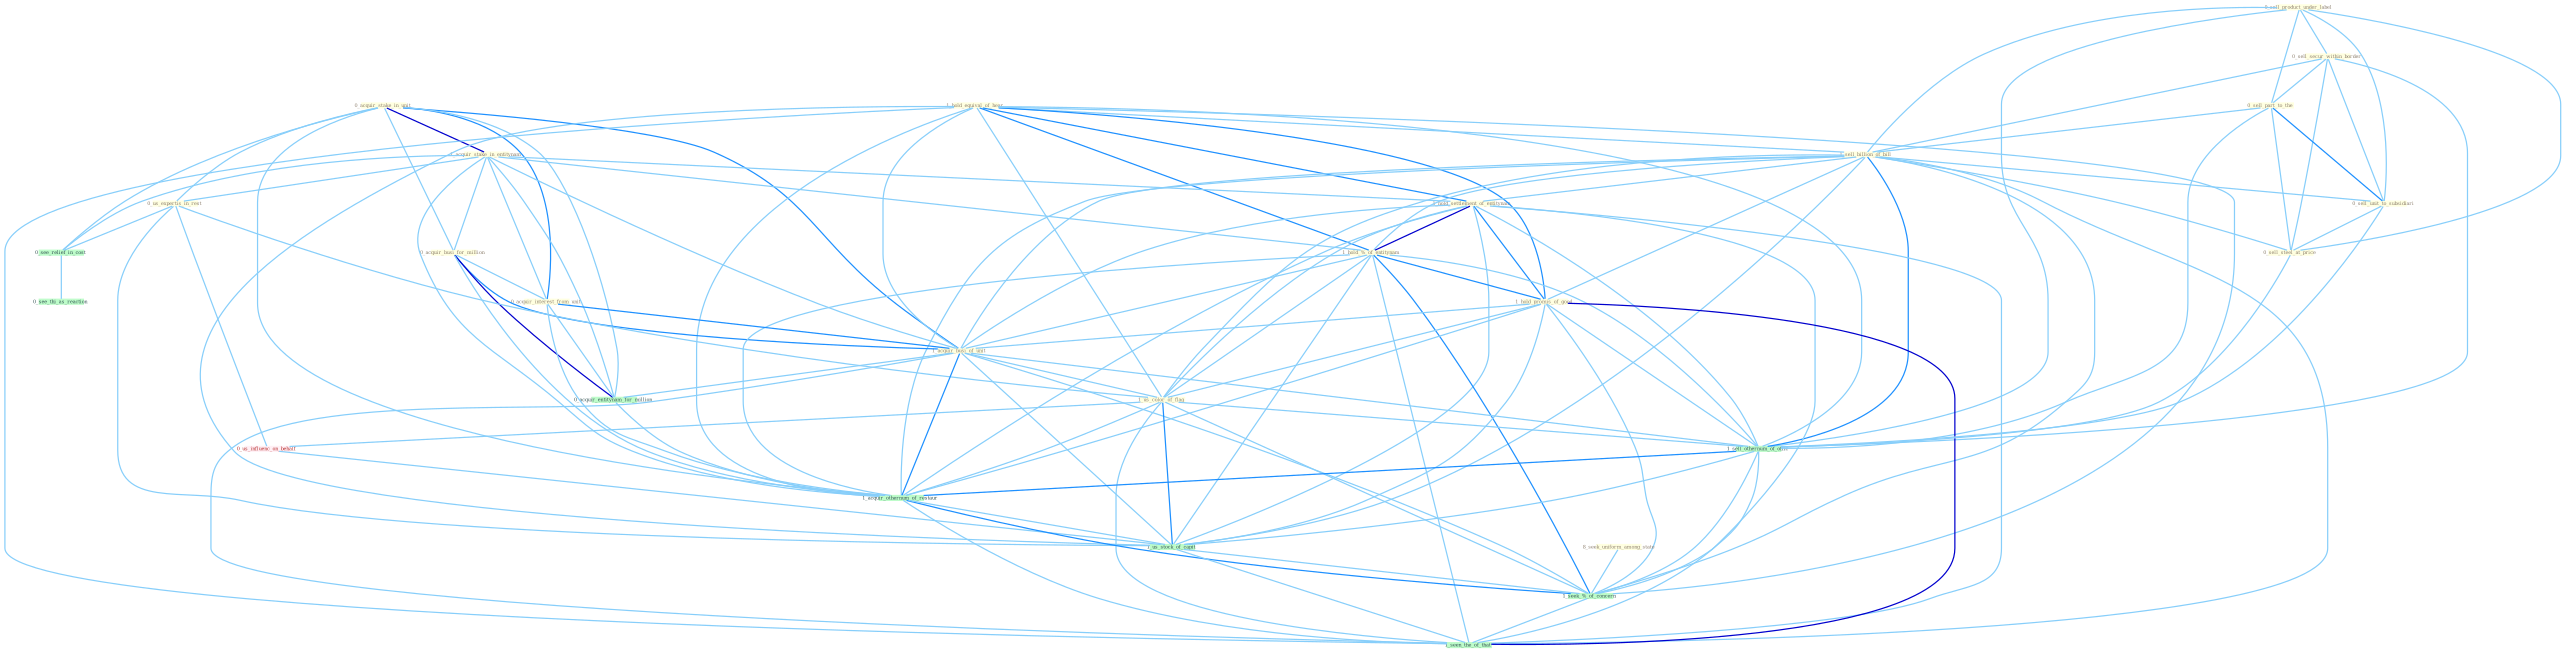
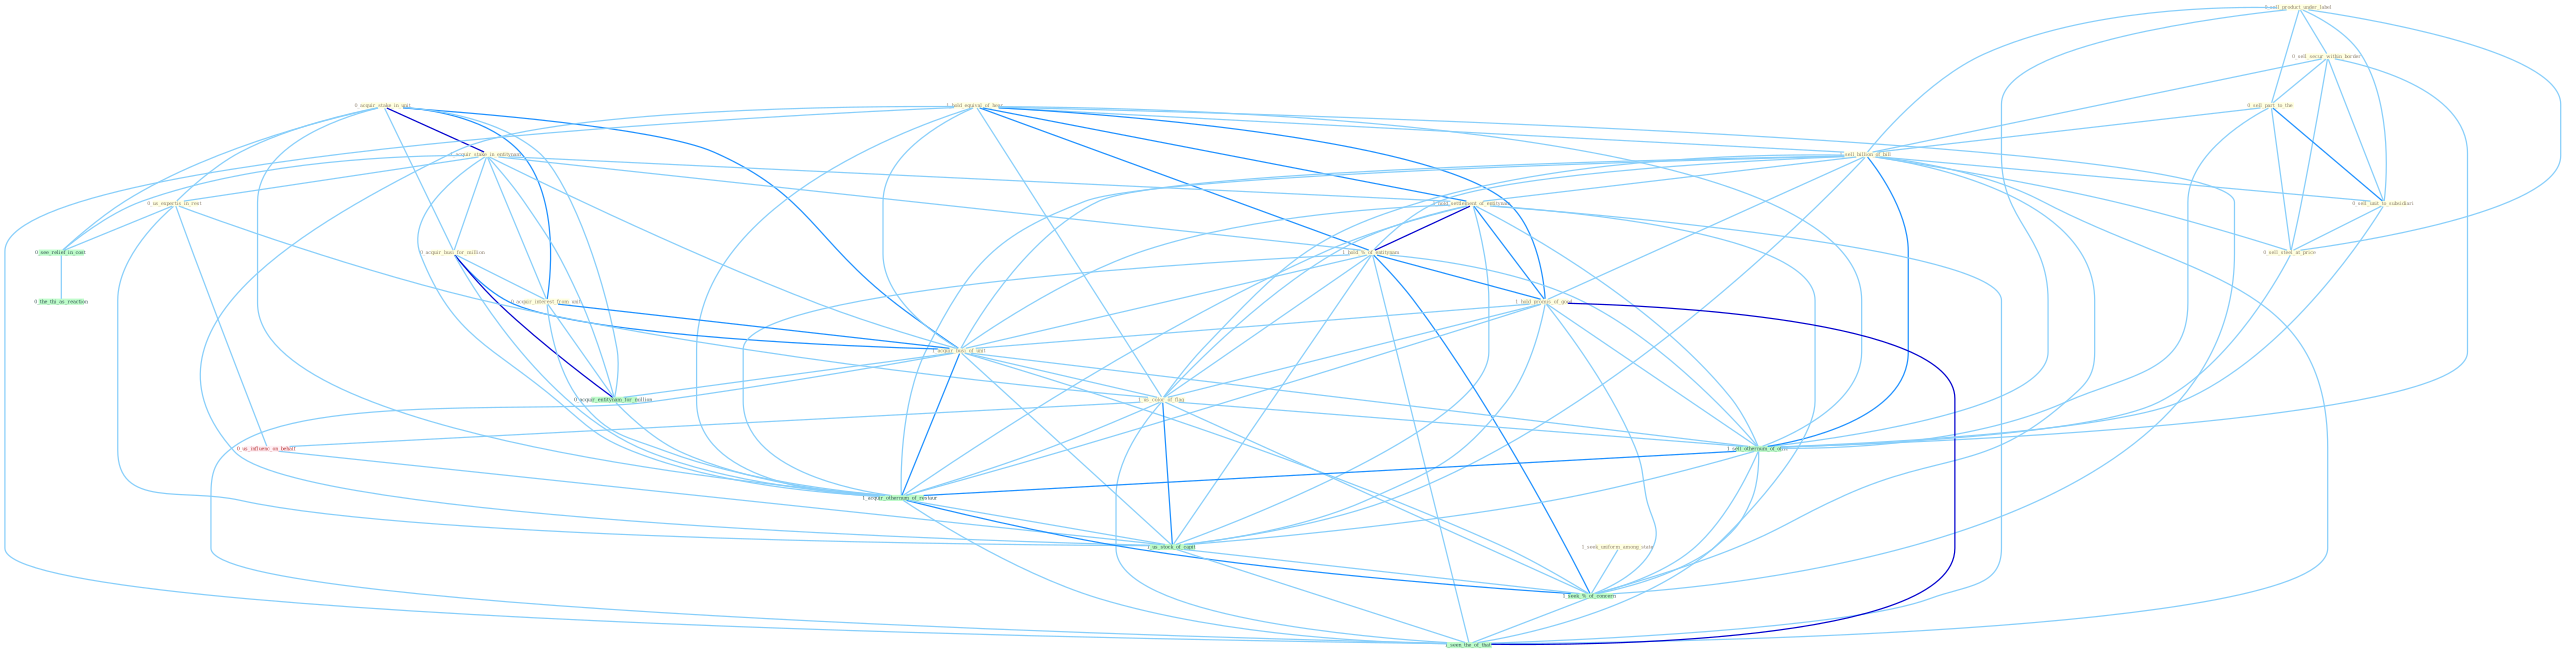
  graph {
    node [color="#ffffe0" fixedsize=true fontcolor="#8b7d6b" fontsize=4 shape=polygon style=filled]
    edge [color="#87cefa" w=1]
    "0_acquir_stake_in_unit " [height=.06 width=.5]
    "0_sell_product_under_label " [height=.06 width=.5]
    "0_sell_secur_within_border " [height=.06 width=.5]
    "0_sell_part_to_the " [height=.06 width=.5]
    "1_hold_equival_of_hear " [height=.06 width=.5]
    "1_sell_billion_of_bill " [height=.06 width=.5]
    "1_acquir_stake_in_entitynam " [height=.06 width=.5]
    "0_acquir_busi_for_million " [height=.06 width=.5]
    "1_hold_settlement_of_entitynam " [height=.06 width=.5]
    "1_hold_%_of_entitynam " [height=.06 width=.5]
    "1_hold_promis_of_good " [height=.06 width=.5]
    "0_sell_unit_to_subsidiari " [height=.06 width=.5]
    "0_acquir_interest_from_unit " [height=.06 width=.5]
    "0_us_expertis_in_rest " [height=.06 width=.5]
    "0_sell_steel_at_price " [height=.06 width=.5]
    "1_acquir_busi_of_unit " [height=.06 width=.5]
    "1_us_color_of_flag " [height=.06 width=.5]
-   "1_seek_uniform_among_state " [height=.06 width=.5 label="8_seek_uniform_among_state"]
+   "1_seek_uniform_among_state " [height=.06 width=.5]
    "0_us_influenc_on_behalf " [color="#fff0f5" fontcolor="#b22222" height=.06 width=.5]
    "0_acquir_entitynam_for_million " [color="#BDFCC9" fontcolor="#2f4f4f" height=.06 width=.5]
    "0_see_relief_in_cost " [color="#BDFCC9" fontcolor="#2f4f4f" height=.06 width=.5]
    "1_acquir_othernum_of_restaur " [color="#BDFCC9" fontcolor="#2f4f4f" height=.06 width=.5]
    "1_sell_othernum_of_offic " [color="#BDFCC9" fontcolor="#2f4f4f" height=.06 width=.5]
    "1_seek_%_of_concern " [color="#BDFCC9" fontcolor="#2f4f4f" height=.06 width=.5]
    "1_us_stock_of_capit " [color="#BDFCC9" fontcolor="#2f4f4f" height=.06 width=.5]
    "1_seen_the_of_that " [color="#BDFCC9" fontcolor="#2f4f4f" height=.06 width=.5]
-   "0_see_thi_as_reaction " [color="#BDFCC9" fontcolor="#2f4f4f" height=.06 width=.5]
+   "0_see_thi_as_reaction " [color="#BDFCC9" fontcolor="#2f4f4f" height=.06 width=.5 label="0_the_thi_as_reaction"]
    subgraph sub_1 {
      "0_acquir_stake_in_unit "
      "0_sell_product_under_label "
      "0_sell_secur_within_border "
      "0_sell_part_to_the "
      "1_hold_equival_of_hear "
      "1_sell_billion_of_bill "
      "1_acquir_stake_in_entitynam "
      "0_acquir_busi_for_million "
      "1_hold_settlement_of_entitynam "
      "1_hold_%_of_entitynam "
      "1_hold_promis_of_good "
      "0_sell_unit_to_subsidiari "
      "0_acquir_interest_from_unit "
      "0_us_expertis_in_rest "
      "0_sell_steel_at_price "
      "1_acquir_busi_of_unit "
      "1_us_color_of_flag "
      "1_seek_uniform_among_state "
    }
    subgraph sub_2 {
      "0_us_influenc_on_behalf "
    }
    "0_acquir_stake_in_unit " -- "1_acquir_stake_in_entitynam " [color="#0000cd" w=3]
    "0_acquir_stake_in_unit " -- "0_acquir_busi_for_million "
    "0_acquir_stake_in_unit " -- "0_acquir_interest_from_unit " [color="#1e90ff" w=2]
    "0_acquir_stake_in_unit " -- "0_us_expertis_in_rest "
    "0_acquir_stake_in_unit " -- "1_acquir_busi_of_unit " [color="#1e90ff" w=2]
    "0_acquir_stake_in_unit " -- "0_acquir_entitynam_for_million "
    "0_acquir_stake_in_unit " -- "0_see_relief_in_cost "
    "0_acquir_stake_in_unit " -- "1_acquir_othernum_of_restaur "
    "0_sell_product_under_label " -- "0_sell_secur_within_border "
    "0_sell_product_under_label " -- "0_sell_part_to_the "
    "0_sell_product_under_label " -- "1_sell_billion_of_bill "
    "0_sell_product_under_label " -- "0_sell_unit_to_subsidiari "
    "0_sell_product_under_label " -- "0_sell_steel_at_price "
    "0_sell_product_under_label " -- "1_sell_othernum_of_offic "
    "0_sell_secur_within_border " -- "0_sell_part_to_the "
    "0_sell_secur_within_border " -- "1_sell_billion_of_bill "
    "0_sell_secur_within_border " -- "0_sell_unit_to_subsidiari "
    "0_sell_secur_within_border " -- "0_sell_steel_at_price "
    "0_sell_secur_within_border " -- "1_sell_othernum_of_offic "
    "0_sell_part_to_the " -- "1_sell_billion_of_bill "
    "0_sell_part_to_the " -- "0_sell_unit_to_subsidiari " [color="#1e90ff" w=2]
    "0_sell_part_to_the " -- "0_sell_steel_at_price "
    "0_sell_part_to_the " -- "1_sell_othernum_of_offic "
    "1_hold_equival_of_hear " -- "1_sell_billion_of_bill "
    "1_hold_equival_of_hear " -- "1_hold_settlement_of_entitynam " [color="#1e90ff" w=2]
    "1_hold_equival_of_hear " -- "1_hold_%_of_entitynam " [color="#1e90ff" w=2]
    "1_hold_equival_of_hear " -- "1_hold_promis_of_good " [color="#1e90ff" w=2]
    "1_hold_equival_of_hear " -- "1_acquir_busi_of_unit "
    "1_hold_equival_of_hear " -- "1_us_color_of_flag "
    "1_hold_equival_of_hear " -- "1_acquir_othernum_of_restaur "
    "1_hold_equival_of_hear " -- "1_sell_othernum_of_offic "
    "1_hold_equival_of_hear " -- "1_seek_%_of_concern "
    "1_hold_equival_of_hear " -- "1_us_stock_of_capit "
    "1_hold_equival_of_hear " -- "1_seen_the_of_that "
    "1_sell_billion_of_bill " -- "1_hold_settlement_of_entitynam "
    "1_sell_billion_of_bill " -- "1_hold_%_of_entitynam "
    "1_sell_billion_of_bill " -- "1_hold_promis_of_good "
    "1_sell_billion_of_bill " -- "0_sell_unit_to_subsidiari "
    "1_sell_billion_of_bill " -- "0_sell_steel_at_price "
    "1_sell_billion_of_bill " -- "1_acquir_busi_of_unit "
    "1_sell_billion_of_bill " -- "1_us_color_of_flag "
    "1_sell_billion_of_bill " -- "1_acquir_othernum_of_restaur "
    "1_sell_billion_of_bill " -- "1_sell_othernum_of_offic " [color="#1e90ff" w=2]
    "1_sell_billion_of_bill " -- "1_seek_%_of_concern "
    "1_sell_billion_of_bill " -- "1_us_stock_of_capit "
    "1_sell_billion_of_bill " -- "1_seen_the_of_that "
    "1_acquir_stake_in_entitynam " -- "0_acquir_busi_for_million "
    "1_acquir_stake_in_entitynam " -- "1_hold_settlement_of_entitynam "
    "1_acquir_stake_in_entitynam " -- "1_hold_%_of_entitynam "
    "1_acquir_stake_in_entitynam " -- "0_acquir_interest_from_unit "
    "1_acquir_stake_in_entitynam " -- "0_us_expertis_in_rest "
    "1_acquir_stake_in_entitynam " -- "1_acquir_busi_of_unit "
    "1_acquir_stake_in_entitynam " -- "0_acquir_entitynam_for_million "
    "1_acquir_stake_in_entitynam " -- "0_see_relief_in_cost "
    "1_acquir_stake_in_entitynam " -- "1_acquir_othernum_of_restaur "
    "0_acquir_busi_for_million " -- "0_acquir_interest_from_unit "
    "0_acquir_busi_for_million " -- "1_acquir_busi_of_unit " [color="#1e90ff" w=2]
    "0_acquir_busi_for_million " -- "0_acquir_entitynam_for_million " [color="#0000cd" w=3]
    "0_acquir_busi_for_million " -- "1_acquir_othernum_of_restaur "
    "1_hold_settlement_of_entitynam " -- "1_hold_%_of_entitynam " [color="#0000cd" w=3]
    "1_hold_settlement_of_entitynam " -- "1_hold_promis_of_good " [color="#1e90ff" w=2]
    "1_hold_settlement_of_entitynam " -- "1_acquir_busi_of_unit "
    "1_hold_settlement_of_entitynam " -- "1_us_color_of_flag "
    "1_hold_settlement_of_entitynam " -- "1_acquir_othernum_of_restaur "
    "1_hold_settlement_of_entitynam " -- "1_sell_othernum_of_offic "
    "1_hold_settlement_of_entitynam " -- "1_seek_%_of_concern "
    "1_hold_settlement_of_entitynam " -- "1_us_stock_of_capit "
    "1_hold_settlement_of_entitynam " -- "1_seen_the_of_that "
    "1_hold_%_of_entitynam " -- "1_hold_promis_of_good " [color="#1e90ff" w=2]
    "1_hold_%_of_entitynam " -- "1_acquir_busi_of_unit "
    "1_hold_%_of_entitynam " -- "1_us_color_of_flag "
    "1_hold_%_of_entitynam " -- "1_acquir_othernum_of_restaur "
    "1_hold_%_of_entitynam " -- "1_sell_othernum_of_offic "
    "1_hold_%_of_entitynam " -- "1_seek_%_of_concern " [color="#1e90ff" w=2]
    "1_hold_%_of_entitynam " -- "1_us_stock_of_capit "
    "1_hold_%_of_entitynam " -- "1_seen_the_of_that "
    "1_hold_promis_of_good " -- "1_acquir_busi_of_unit "
    "1_hold_promis_of_good " -- "1_us_color_of_flag "
    "1_hold_promis_of_good " -- "1_acquir_othernum_of_restaur "
    "1_hold_promis_of_good " -- "1_sell_othernum_of_offic "
    "1_hold_promis_of_good " -- "1_seek_%_of_concern "
    "1_hold_promis_of_good " -- "1_us_stock_of_capit "
    "1_hold_promis_of_good " -- "1_seen_the_of_that " [color="#0000cd"]
    "0_sell_unit_to_subsidiari " -- "0_sell_steel_at_price "
    "0_sell_unit_to_subsidiari " -- "1_sell_othernum_of_offic "
    "0_acquir_interest_from_unit " -- "1_acquir_busi_of_unit " [color="#1e90ff" w=2]
    "0_acquir_interest_from_unit " -- "0_acquir_entitynam_for_million "
    "0_acquir_interest_from_unit " -- "1_acquir_othernum_of_restaur "
    "0_us_expertis_in_rest " -- "1_us_color_of_flag "
    "0_us_expertis_in_rest " -- "0_us_influenc_on_behalf "
    "0_us_expertis_in_rest " -- "0_see_relief_in_cost "
    "0_us_expertis_in_rest " -- "1_us_stock_of_capit "
    "0_sell_steel_at_price " -- "1_sell_othernum_of_offic "
    "1_acquir_busi_of_unit " -- "1_us_color_of_flag "
    "1_acquir_busi_of_unit " -- "0_acquir_entitynam_for_million "
    "1_acquir_busi_of_unit " -- "1_acquir_othernum_of_restaur " [color="#1e90ff" w=2]
    "1_acquir_busi_of_unit " -- "1_sell_othernum_of_offic "
    "1_acquir_busi_of_unit " -- "1_seek_%_of_concern "
    "1_acquir_busi_of_unit " -- "1_us_stock_of_capit "
    "1_acquir_busi_of_unit " -- "1_seen_the_of_that "
    "1_us_color_of_flag " -- "0_us_influenc_on_behalf "
    "1_us_color_of_flag " -- "1_acquir_othernum_of_restaur "
    "1_us_color_of_flag " -- "1_sell_othernum_of_offic "
    "1_us_color_of_flag " -- "1_seek_%_of_concern "
    "1_us_color_of_flag " -- "1_us_stock_of_capit " [color="#1e90ff" w=2]
    "1_us_color_of_flag " -- "1_seen_the_of_that "
    "1_seek_uniform_among_state " -- "1_seek_%_of_concern "
    "0_us_influenc_on_behalf " -- "1_us_stock_of_capit "
    "0_acquir_entitynam_for_million " -- "1_acquir_othernum_of_restaur "
    "0_see_relief_in_cost " -- "0_see_thi_as_reaction "
    "1_acquir_othernum_of_restaur " -- "1_seek_%_of_concern " [color="#1e90ff"]
    "1_acquir_othernum_of_restaur " -- "1_us_stock_of_capit "
    "1_acquir_othernum_of_restaur " -- "1_seen_the_of_that "
    "1_sell_othernum_of_offic " -- "1_acquir_othernum_of_restaur " [color="#1e90ff" w=2]
    "1_sell_othernum_of_offic " -- "1_seek_%_of_concern "
    "1_sell_othernum_of_offic " -- "1_us_stock_of_capit "
    "1_sell_othernum_of_offic " -- "1_seen_the_of_that "
    "1_seek_%_of_concern " -- "1_seen_the_of_that "
    "1_us_stock_of_capit " -- "1_seek_%_of_concern "
    "1_us_stock_of_capit " -- "1_seen_the_of_that "
  }
